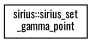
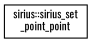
  digraph {
    rankdir=LR
    fontname=Oswald
-   n1 [color=black fillcolor=white fontname=Oswald fontsize=10 height=0.2 label="sirius::sirius_set\l_gamma_point" shape=record style=filled width=0.4]
+   n1 [color=black fillcolor=white fontname=Oswald fontsize=10 height=0.2 label="sirius::sirius_set\l_point_point" shape=record style=filled width=0.4]
  }
